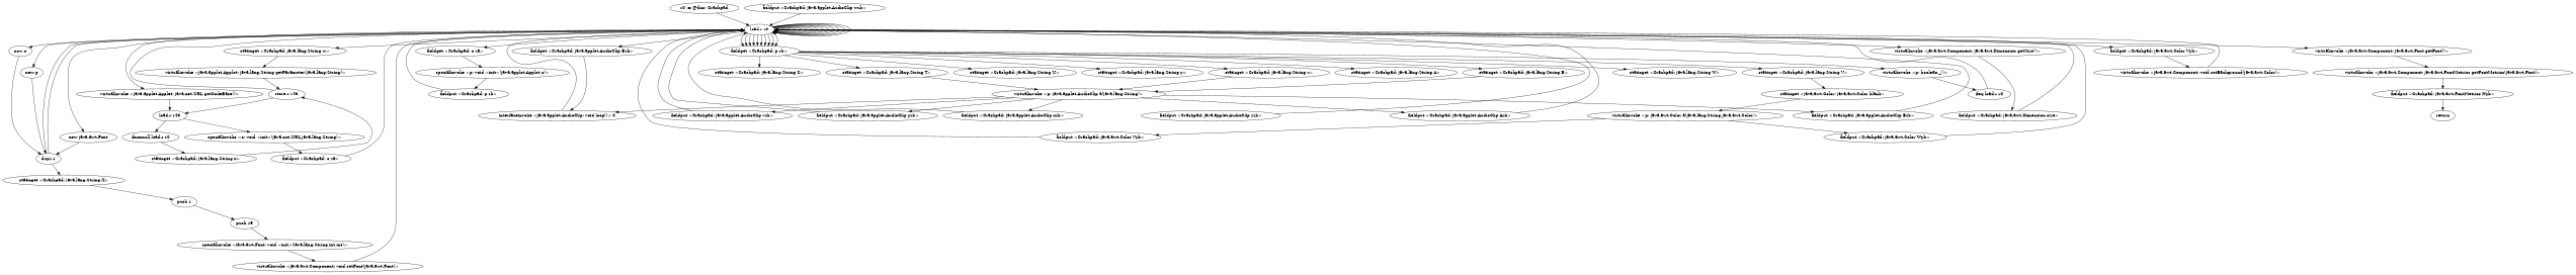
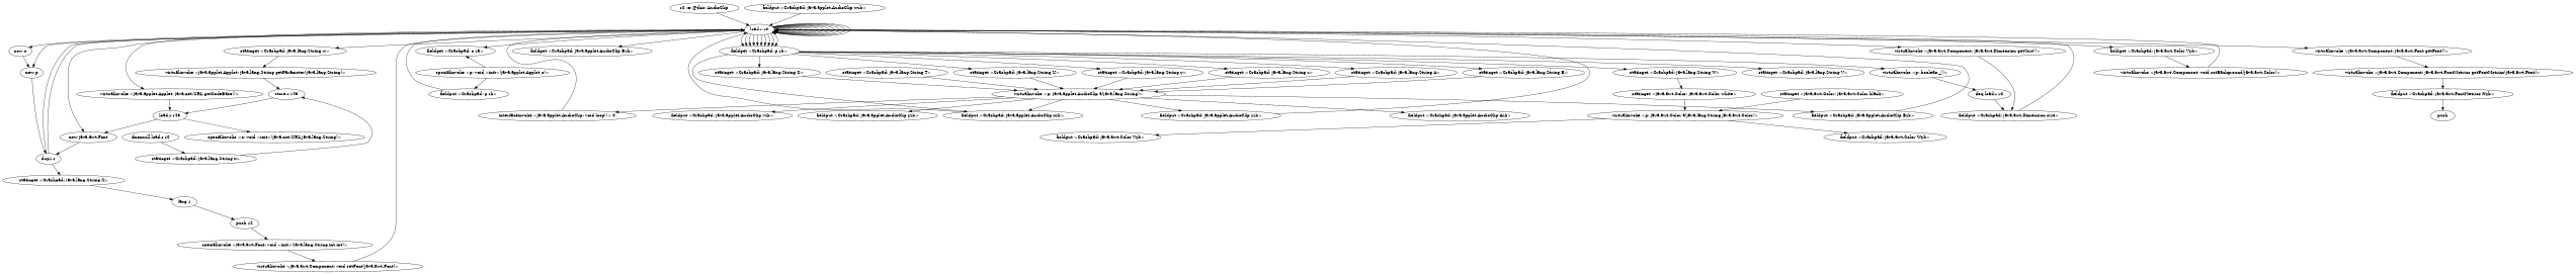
  digraph {
-   "r0 := @this: Crashpad"
+   "r0 := @this: Crashpad" [label="r0 := @this: AudioClip"]
    "load.r r0"
    "staticget <Crashpad: java.lang.String w>"
    "new o"
    "virtualinvoke <java.applet.Applet: java.net.URL getCodeBase()>"
    "new p"
    "fieldget <Crashpad: o za>"
    "fieldget <Crashpad: p rb>"
    "fieldget <Crashpad: java.applet.AudioClip Bzb>"
    "virtualinvoke <java.awt.Component: java.awt.Dimension getSize()>"
    "fieldget <Crashpad: java.awt.Color Vyb>"
    "new java.awt.Font"
    "virtualinvoke <java.awt.Component: java.awt.Font getFont()>"
    "virtualinvoke <java.applet.Applet: java.lang.String getParameter(java.lang.String)>"
    "dup1.r"
    "load.r r43"
    "specialinvoke <p: void <init>(java.applet.Applet,o)>"
    "staticget <Crashpad: java.lang.String y>"
    "staticget <Crashpad: java.lang.String z>"
    "staticget <Crashpad: java.lang.String A>"
    "staticget <Crashpad: java.lang.String B>"
    "staticget <Crashpad: java.lang.String C>"
    "staticget <Crashpad: java.lang.String T>"
    "virtualinvoke <p: boolean _()>"
    "staticget <Crashpad: java.lang.String U>"
    "staticget <Crashpad: java.lang.String V>"
    "staticget <Crashpad: java.lang.String W>"
    "interfaceinvoke <java.applet.AudioClip: void loop()> 0"
    "fieldput <Crashpad: java.awt.Dimension size>"
    "virtualinvoke <java.awt.Component: void setBackground(java.awt.Color)>"
    "virtualinvoke <java.awt.Component: java.awt.FontMetrics getFontMetrics(java.awt.Font)>"
    "store.r r43"
    "ifnonnull load.r r0"
    "specialinvoke <o: void <init>(java.net.URL,java.lang.String)>"
    "staticget <Crashpad: java.lang.String x>"
-   "fieldput <Crashpad: o za>"
    "staticget <Crashpad: java.lang.String X>"
-   "push 1"
+   "push 1" [label="lang 1"]
    "fieldput <Crashpad: p rb>"
    "virtualinvoke <p: java.applet.AudioClip a(java.lang.String)>"
    "ifeq load.r r0"
    "staticget <java.awt.Color: java.awt.Color black>"
+   "staticget <java.awt.Color: java.awt.Color white>"
    "fieldput <Crashpad: java.applet.AudioClip vzb>"
    "fieldput <Crashpad: java.applet.AudioClip xzb>"
    "fieldput <Crashpad: java.applet.AudioClip yzb>"
    "fieldput <Crashpad: java.applet.AudioClip zzb>"
    "fieldput <Crashpad: java.applet.AudioClip Azb>"
    "fieldput <Crashpad: java.applet.AudioClip Bzb>"
    "fieldput <Crashpad: java.applet.AudioClip wzb>"
    "virtualinvoke <p: java.awt.Color a(java.lang.String,java.awt.Color)>"
    "fieldput <Crashpad: java.awt.Color Vyb>"
    "fieldput <Crashpad: java.awt.Color Wyb>"
-   "push 12" [label="push 19"]
+   "push 12"
    "specialinvoke <java.awt.Font: void <init>(java.lang.String,int,int)>"
    "virtualinvoke <java.awt.Component: void setFont(java.awt.Font)>"
    "fieldput <Crashpad: java.awt.FontMetrics Nyb>"
-   return
+   return [label=push]
    "r0 := @this: Crashpad" -> "load.r r0"
    "load.r r0" -> "load.r r0"
    "load.r r0" -> "load.r r0"
    "load.r r0" -> "load.r r0"
    "load.r r0" -> "load.r r0"
    "load.r r0" -> "load.r r0"
    "load.r r0" -> "load.r r0"
    "load.r r0" -> "load.r r0"
    "load.r r0" -> "load.r r0"
    "load.r r0" -> "load.r r0"
    "load.r r0" -> "load.r r0"
    "load.r r0" -> "load.r r0"
    "load.r r0" -> "load.r r0"
    "load.r r0" -> "load.r r0"
    "load.r r0" -> "load.r r0"
    "load.r r0" -> "staticget <Crashpad: java.lang.String w>"
    "load.r r0" -> "new o"
    "load.r r0" -> "virtualinvoke <java.applet.Applet: java.net.URL getCodeBase()>"
    "load.r r0" -> "new p"
    "load.r r0" -> "fieldget <Crashpad: o za>"
    "load.r r0" -> "fieldget <Crashpad: p rb>"
    "load.r r0" -> "fieldget <Crashpad: p rb>"
    "load.r r0" -> "fieldget <Crashpad: p rb>"
    "load.r r0" -> "fieldget <Crashpad: p rb>"
    "load.r r0" -> "fieldget <Crashpad: p rb>"
    "load.r r0" -> "fieldget <Crashpad: p rb>"
    "load.r r0" -> "fieldget <Crashpad: p rb>"
    "load.r r0" -> "fieldget <Crashpad: p rb>"
    "load.r r0" -> "fieldget <Crashpad: p rb>"
    "load.r r0" -> "fieldget <Crashpad: p rb>"
    "load.r r0" -> "fieldget <Crashpad: java.applet.AudioClip Bzb>"
    "load.r r0" -> "virtualinvoke <java.awt.Component: java.awt.Dimension getSize()>"
    "load.r r0" -> "fieldget <Crashpad: java.awt.Color Vyb>"
    "load.r r0" -> "new java.awt.Font"
    "load.r r0" -> "virtualinvoke <java.awt.Component: java.awt.Font getFont()>"
    "staticget <Crashpad: java.lang.String w>" -> "virtualinvoke <java.applet.Applet: java.lang.String getParameter(java.lang.String)>"
-   "new o" -> "dup1.r"
+   "new o" -> "new p"
    "virtualinvoke <java.applet.Applet: java.net.URL getCodeBase()>" -> "load.r r43"
    "new p" -> "dup1.r"
-   "fieldget <Crashpad: o za>" -> "specialinvoke <p: void <init>(java.applet.Applet,o)>"
+   "specialinvoke <p: void <init>(java.applet.Applet,o)>" -> "fieldget <Crashpad: o za>"
    "fieldget <Crashpad: p rb>" -> "staticget <Crashpad: java.lang.String y>"
    "fieldget <Crashpad: p rb>" -> "staticget <Crashpad: java.lang.String z>"
    "fieldget <Crashpad: p rb>" -> "staticget <Crashpad: java.lang.String A>"
    "fieldget <Crashpad: p rb>" -> "staticget <Crashpad: java.lang.String B>"
    "fieldget <Crashpad: p rb>" -> "staticget <Crashpad: java.lang.String C>"
-   "fieldget <Crashpad: p rb>" -> "staticget <Crashpad: java.lang.String T>"
+   "fieldget <Crashpad: p rb>" -> "fieldput <Crashpad: java.applet.AudioClip xzb>"
    "fieldget <Crashpad: p rb>" -> "virtualinvoke <p: boolean _()>"
    "fieldget <Crashpad: p rb>" -> "staticget <Crashpad: java.lang.String U>"
    "fieldget <Crashpad: p rb>" -> "staticget <Crashpad: java.lang.String V>"
    "fieldget <Crashpad: p rb>" -> "staticget <Crashpad: java.lang.String W>"
-   "fieldget <Crashpad: java.applet.AudioClip Bzb>" -> "interfaceinvoke <java.applet.AudioClip: void loop()> 0"
    "virtualinvoke <java.awt.Component: java.awt.Dimension getSize()>" -> "fieldput <Crashpad: java.awt.Dimension size>"
    "fieldget <Crashpad: java.awt.Color Vyb>" -> "virtualinvoke <java.awt.Component: void setBackground(java.awt.Color)>"
    "new java.awt.Font" -> "dup1.r"
    "virtualinvoke <java.awt.Component: java.awt.Font getFont()>" -> "virtualinvoke <java.awt.Component: java.awt.FontMetrics getFontMetrics(java.awt.Font)>"
    "virtualinvoke <java.applet.Applet: java.lang.String getParameter(java.lang.String)>" -> "store.r r43"
    "dup1.r" -> "load.r r0"
    "dup1.r" -> "load.r r0"
    "dup1.r" -> "staticget <Crashpad: java.lang.String X>"
-   "load.r r43" -> "ifnonnull load.r r0"
+   "load.r r43" -> "new java.awt.Font"
    "load.r r43" -> "specialinvoke <o: void <init>(java.net.URL,java.lang.String)>"
    "specialinvoke <p: void <init>(java.applet.Applet,o)>" -> "fieldput <Crashpad: p rb>"
+   "staticget <Crashpad: java.lang.String y>" -> "virtualinvoke <p: java.applet.AudioClip a(java.lang.String)>"
    "staticget <Crashpad: java.lang.String z>" -> "virtualinvoke <p: java.applet.AudioClip a(java.lang.String)>"
+   "staticget <Crashpad: java.lang.String A>" -> "virtualinvoke <p: java.applet.AudioClip a(java.lang.String)>"
    "staticget <Crashpad: java.lang.String B>" -> "virtualinvoke <p: java.applet.AudioClip a(java.lang.String)>"
+   "staticget <Crashpad: java.lang.String C>" -> "virtualinvoke <p: java.applet.AudioClip a(java.lang.String)>"
    "staticget <Crashpad: java.lang.String T>" -> "virtualinvoke <p: java.applet.AudioClip a(java.lang.String)>"
    "virtualinvoke <p: boolean _()>" -> "ifeq load.r r0"
-   "staticget <Crashpad: java.lang.String V>" -> "staticget <java.awt.Color: java.awt.Color black>"
+   "staticget <Crashpad: java.lang.String U>" -> "virtualinvoke <p: java.applet.AudioClip a(java.lang.String)>"
+   "staticget <Crashpad: java.lang.String W>" -> "staticget <java.awt.Color: java.awt.Color white>"
    "interfaceinvoke <java.applet.AudioClip: void loop()> 0" -> "load.r r0"
    "fieldput <Crashpad: java.awt.Dimension size>" -> "load.r r0"
    "virtualinvoke <java.awt.Component: void setBackground(java.awt.Color)>" -> "load.r r0"
    "virtualinvoke <java.awt.Component: java.awt.FontMetrics getFontMetrics(java.awt.Font)>" -> "fieldput <Crashpad: java.awt.FontMetrics Nyb>"
-   "store.r r43" -> "load.r r0"
    "store.r r43" -> "load.r r43"
    "ifnonnull load.r r0" -> "staticget <Crashpad: java.lang.String x>"
-   "specialinvoke <o: void <init>(java.net.URL,java.lang.String)>" -> "fieldput <Crashpad: o za>"
    "staticget <Crashpad: java.lang.String x>" -> "store.r r43"
-   "fieldput <Crashpad: o za>" -> "load.r r0"
    "staticget <Crashpad: java.lang.String X>" -> "push 1"
    "push 1" -> "push 12"
    "fieldput <Crashpad: p rb>" -> "load.r r0"
    "virtualinvoke <p: java.applet.AudioClip a(java.lang.String)>" -> "interfaceinvoke <java.applet.AudioClip: void loop()> 0"
    "virtualinvoke <p: java.applet.AudioClip a(java.lang.String)>" -> "fieldput <Crashpad: java.applet.AudioClip vzb>"
    "virtualinvoke <p: java.applet.AudioClip a(java.lang.String)>" -> "fieldput <Crashpad: java.applet.AudioClip xzb>"
    "virtualinvoke <p: java.applet.AudioClip a(java.lang.String)>" -> "fieldput <Crashpad: java.applet.AudioClip yzb>"
+   "virtualinvoke <p: java.applet.AudioClip a(java.lang.String)>" -> "fieldput <Crashpad: java.applet.AudioClip zzb>"
    "virtualinvoke <p: java.applet.AudioClip a(java.lang.String)>" -> "fieldput <Crashpad: java.applet.AudioClip Azb>"
    "virtualinvoke <p: java.applet.AudioClip a(java.lang.String)>" -> "fieldput <Crashpad: java.applet.AudioClip Bzb>"
-   "ifeq load.r r0" -> "load.r r0"
+   "ifeq load.r r0" -> "fieldput <Crashpad: java.awt.Dimension size>"
    "staticget <java.awt.Color: java.awt.Color black>" -> "virtualinvoke <p: java.awt.Color a(java.lang.String,java.awt.Color)>"
-   "fieldput <Crashpad: java.applet.AudioClip vzb>" -> "load.r r0"
+   "staticget <java.awt.Color: java.awt.Color white>" -> "virtualinvoke <p: java.awt.Color a(java.lang.String,java.awt.Color)>"
    "fieldput <Crashpad: java.applet.AudioClip xzb>" -> "load.r r0"
-   "fieldput <Crashpad: java.applet.AudioClip yzb>" -> "load.r r0"
    "fieldput <Crashpad: java.applet.AudioClip zzb>" -> "load.r r0"
-   "fieldput <Crashpad: java.applet.AudioClip Azb>" -> "load.r r0"
    "fieldput <Crashpad: java.applet.AudioClip Bzb>" -> "load.r r0"
    "fieldput <Crashpad: java.applet.AudioClip wzb>" -> "load.r r0"
    "virtualinvoke <p: java.awt.Color a(java.lang.String,java.awt.Color)>" -> "fieldput <Crashpad: java.awt.Color Vyb>"
    "virtualinvoke <p: java.awt.Color a(java.lang.String,java.awt.Color)>" -> "fieldput <Crashpad: java.awt.Color Wyb>"
-   "fieldput <Crashpad: java.awt.Color Vyb>" -> "load.r r0"
-   "fieldput <Crashpad: java.awt.Color Wyb>" -> "load.r r0"
    "push 12" -> "specialinvoke <java.awt.Font: void <init>(java.lang.String,int,int)>"
    "specialinvoke <java.awt.Font: void <init>(java.lang.String,int,int)>" -> "virtualinvoke <java.awt.Component: void setFont(java.awt.Font)>"
    "virtualinvoke <java.awt.Component: void setFont(java.awt.Font)>" -> "load.r r0"
    "fieldput <Crashpad: java.awt.FontMetrics Nyb>" -> return
  }
